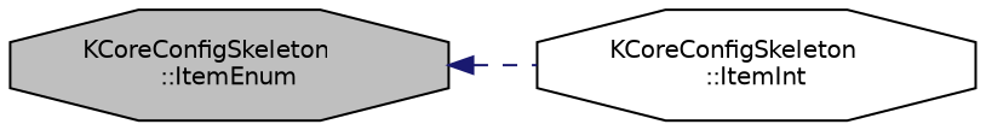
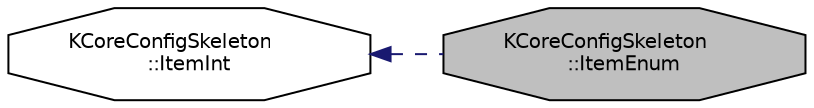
  digraph {
    rankdir=LR
    node [color=black fontname=Helvetica fontsize=10 shape=octagon style=filled]
    n1 [fillcolor=grey75 fontcolor=black height=0.2 label="KCoreConfigSkeleton\l::ItemEnum" width=0.4]
    n2 [fillcolor=white height=0.2 label="KCoreConfigSkeleton\l::ItemInt" width=0.4]
-   n1 -> n2 [color=midnightblue dir=back fontname=Helvetica fontsize=10 labelfontname=Helvetica labelfontsize=10 style=dashed]
+   n2 -> n1 [color=midnightblue dir=back fontname=Helvetica fontsize=10 labelfontname=Helvetica labelfontsize=10 style=dashed]
  }
